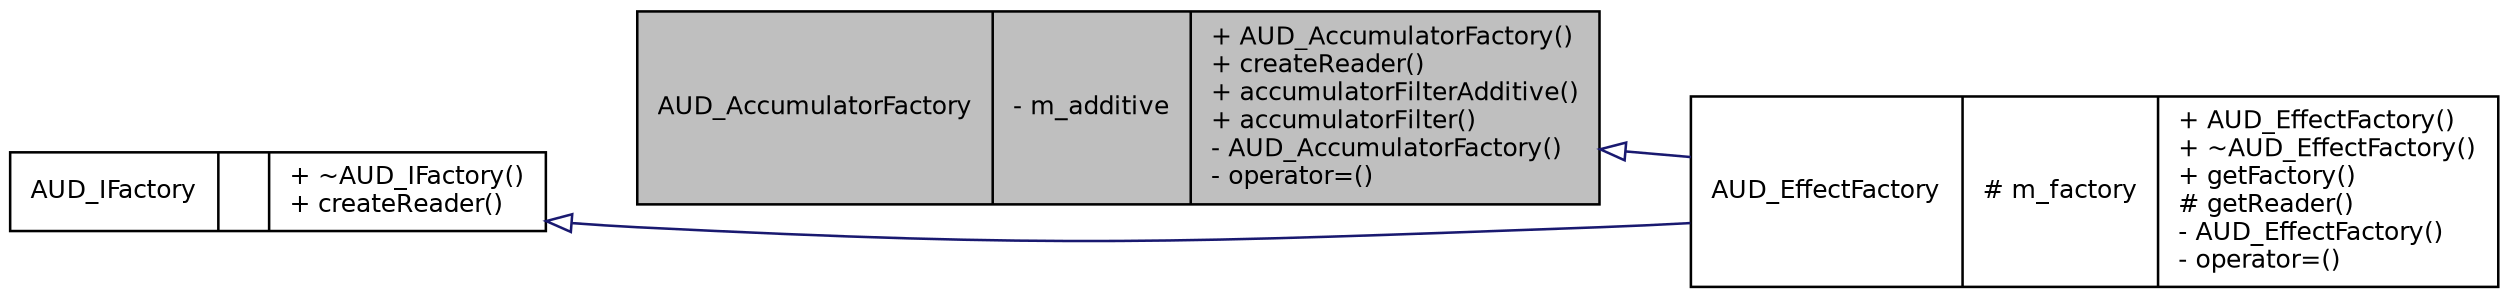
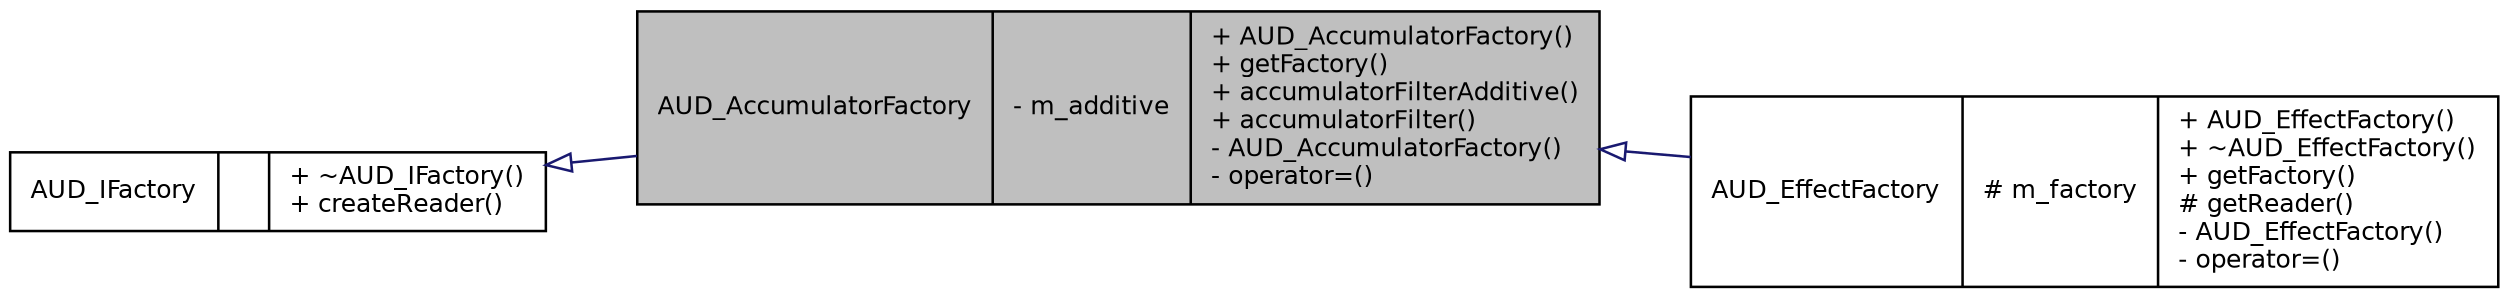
  digraph {
    rankdir=LR
    node [color=black fillcolor=white fontname=Helvetica fontsize=10 shape=record style=filled]
    edge [arrowtail=empty color=midnightblue dir=back fontname=Helvetica fontsize=10 labelfontname=Helvetica labelfontsize=10 style=solid]
-   n1 [fillcolor=grey75 fontcolor=black height=0.2 label="{AUD_AccumulatorFactory\n|- m_additive\l|+ AUD_AccumulatorFactory()\l+ createReader()\l+ accumulatorFilterAdditive()\l+ accumulatorFilter()\l- AUD_AccumulatorFactory()\l- operator=()\l}" width=0.4]
+   n1 [fillcolor=grey75 fontcolor=black height=0.2 label="{AUD_AccumulatorFactory\n|- m_additive\l|+ AUD_AccumulatorFactory()\l+ getFactory()\l+ accumulatorFilterAdditive()\l+ accumulatorFilter()\l- AUD_AccumulatorFactory()\l- operator=()\l}" width=0.4]
    n2 [height=0.2 label="{AUD_EffectFactory\n|# m_factory\l|+ AUD_EffectFactory()\l+ ~AUD_EffectFactory()\l+ getFactory()\l# getReader()\l- AUD_EffectFactory()\l- operator=()\l}" width=0.4]
    n3 [height=0.2 label="{AUD_IFactory\n||+ ~AUD_IFactory()\l+ createReader()\l}" width=0.4]
    n1 -> n2
-   n3 -> n2
+   n3 -> n1
  }
